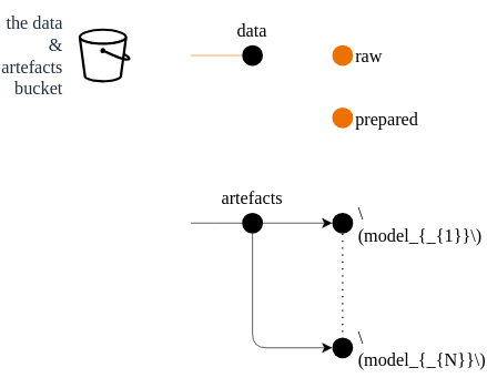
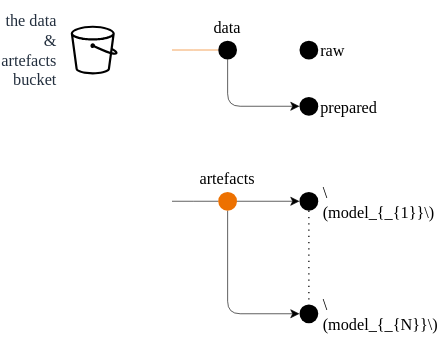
  <mxCell id="0" />
  <mxCell id="1" parent="0" />
+ <mxCell id="2" style="edgeStyle=orthogonalEdgeStyle;rounded=1;orthogonalLoop=1;jettySize=auto;html=1;entryX=0;entryY=0.5;entryDx=0;entryDy=0;exitX=0.5;exitY=1;exitDx=0;exitDy=0;strokeWidth=0.5;fontFamily=Asap;fontSource=https%3A%2F%2Ffonts.googleapis.com%2Fcss%3Ffamily%3DAsap;fontSize=13;" edge="1" parent="1" source="4" target="6"><mxGeometry relative="1" as="geometry" /></mxCell>
  <mxCell id="3" style="edgeStyle=orthogonalEdgeStyle;rounded=0;orthogonalLoop=1;jettySize=auto;html=1;endArrow=none;endFill=0;fontFamily=Asap;fontSource=https%3A%2F%2Ffonts.googleapis.com%2Fcss%3Ffamily%3DAsap;strokeWidth=0.5;strokeColor=#ED7100;" edge="1" parent="1" source="4"><mxGeometry relative="1" as="geometry"><mxPoint x="101" y="39.5" as="targetPoint" /></mxGeometry></mxCell>
  <mxCell id="4" value="data" style="ellipse;whiteSpace=wrap;html=1;aspect=fixed;fillColor=#000000;strokeColor=none;rotation=0;labelPosition=center;verticalLabelPosition=top;align=center;verticalAlign=bottom;fontFamily=Asap;fontSource=https%3A%2F%2Ffonts.googleapis.com%2Fcss%3Ffamily%3DAsap;strokeWidth=0.5;fontSize=13;" vertex="1" parent="1"><mxGeometry x="138" y="32" width="15" height="15" as="geometry" /></mxCell>
- <mxCell id="5" value="raw" style="ellipse;whiteSpace=wrap;html=1;aspect=fixed;fillColor=#ED7100;strokeColor=none;rotation=0;labelPosition=right;verticalLabelPosition=middle;align=left;verticalAlign=middle;fontFamily=Asap;fontSource=https%3A%2F%2Ffonts.googleapis.com%2Fcss%3Ffamily%3DAsap;strokeWidth=0.5;fontSize=13;" vertex="1" parent="1"><mxGeometry x="203" y="32" width="15" height="15" as="geometry" /></mxCell>
- <mxCell id="6" value="prepared" style="ellipse;whiteSpace=wrap;html=1;aspect=fixed;fillColor=#ed7100;strokeColor=none;rotation=0;labelPosition=right;verticalLabelPosition=middle;align=left;verticalAlign=middle;fontFamily=Asap;fontSource=https%3A%2F%2Ffonts.googleapis.com%2Fcss%3Ffamily%3DAsap;strokeWidth=0.5;fontSize=13;" vertex="1" parent="1"><mxGeometry x="203" y="77" width="15" height="15" as="geometry" /></mxCell>
+ <mxCell id="5" value="raw" style="ellipse;whiteSpace=wrap;html=1;aspect=fixed;fillColor=#000000;strokeColor=none;rotation=0;labelPosition=right;verticalLabelPosition=middle;align=left;verticalAlign=middle;fontFamily=Asap;fontSource=https%3A%2F%2Ffonts.googleapis.com%2Fcss%3Ffamily%3DAsap;strokeWidth=0.5;fontSize=13;" vertex="1" parent="1"><mxGeometry x="203" y="32" width="15" height="15" as="geometry" /></mxCell>
+ <mxCell id="6" value="prepared" style="ellipse;whiteSpace=wrap;html=1;aspect=fixed;fillColor=#000000;strokeColor=none;rotation=0;labelPosition=right;verticalLabelPosition=middle;align=left;verticalAlign=middle;fontFamily=Asap;fontSource=https%3A%2F%2Ffonts.googleapis.com%2Fcss%3Ffamily%3DAsap;strokeWidth=0.5;fontSize=13;" vertex="1" parent="1"><mxGeometry x="203" y="77" width="15" height="15" as="geometry" /></mxCell>
  <mxCell id="7" style="edgeStyle=orthogonalEdgeStyle;rounded=0;orthogonalLoop=1;jettySize=auto;html=1;entryX=0;entryY=0.5;entryDx=0;entryDy=0;strokeWidth=0.5;fontFamily=Asap;fontSource=https%3A%2F%2Ffonts.googleapis.com%2Fcss%3Ffamily%3DAsap;fontSize=13;" edge="1" parent="1" source="10" target="12"><mxGeometry relative="1" as="geometry" /></mxCell>
  <mxCell id="8" style="edgeStyle=orthogonalEdgeStyle;rounded=1;orthogonalLoop=1;jettySize=auto;html=1;entryX=0;entryY=0.5;entryDx=0;entryDy=0;exitX=0.5;exitY=1;exitDx=0;exitDy=0;strokeWidth=0.5;fontFamily=Asap;fontSource=https%3A%2F%2Ffonts.googleapis.com%2Fcss%3Ffamily%3DAsap;fontSize=13;" edge="1" parent="1" source="10" target="13"><mxGeometry relative="1" as="geometry"><mxPoint x="141" y="179" as="sourcePoint" /></mxGeometry></mxCell>
  <mxCell id="9" style="edgeStyle=orthogonalEdgeStyle;rounded=0;orthogonalLoop=1;jettySize=auto;html=1;endArrow=none;endFill=0;strokeWidth=0.5;" edge="1" parent="1" source="10"><mxGeometry relative="1" as="geometry"><mxPoint x="101" y="160.5" as="targetPoint" /></mxGeometry></mxCell>
- <mxCell id="10" value="artefacts" style="ellipse;whiteSpace=wrap;html=1;aspect=fixed;fillColor=#000000;strokeColor=none;rotation=0;labelPosition=center;verticalLabelPosition=top;align=center;verticalAlign=bottom;fontFamily=Asap;fontSource=https%3A%2F%2Ffonts.googleapis.com%2Fcss%3Ffamily%3DAsap;strokeWidth=0.5;fontSize=13;" vertex="1" parent="1"><mxGeometry x="138" y="153" width="15" height="15" as="geometry" /></mxCell>
+ <mxCell id="10" value="artefacts" style="ellipse;whiteSpace=wrap;html=1;aspect=fixed;fillColor=#ed7100;strokeColor=none;rotation=0;labelPosition=center;verticalLabelPosition=top;align=center;verticalAlign=bottom;fontFamily=Asap;fontSource=https%3A%2F%2Ffonts.googleapis.com%2Fcss%3Ffamily%3DAsap;strokeWidth=0.5;fontSize=13;" vertex="1" parent="1"><mxGeometry x="138" y="153" width="15" height="15" as="geometry" /></mxCell>
  <mxCell id="11" value="" style="edgeStyle=orthogonalEdgeStyle;rounded=0;orthogonalLoop=1;jettySize=auto;html=1;dashed=1;dashPattern=1 4;endArrow=none;endFill=0;strokeWidth=1;fontFamily=Asap;fontSource=https%3A%2F%2Ffonts.googleapis.com%2Fcss%3Ffamily%3DAsap;fontSize=13;" edge="1" parent="1" source="12" target="13"><mxGeometry relative="1" as="geometry" /></mxCell>
  <mxCell id="12" value="\(model_{_{1}}\)" style="ellipse;whiteSpace=wrap;html=1;aspect=fixed;fillColor=#000000;strokeColor=none;rotation=0;labelPosition=right;verticalLabelPosition=middle;align=left;verticalAlign=middle;fontFamily=Asap;fontSource=https%3A%2F%2Ffonts.googleapis.com%2Fcss%3Ffamily%3DAsap;strokeWidth=0.5;fontSize=13;perimeterSpacing=0;spacingRight=0;spacingLeft=2;" vertex="1" parent="1"><mxGeometry x="203" y="153" width="15" height="15" as="geometry" /></mxCell>
  <mxCell id="13" value="\(model_{_{N}}\)" style="ellipse;whiteSpace=wrap;html=1;aspect=fixed;fillColor=#000000;strokeColor=none;rotation=0;labelPosition=right;verticalLabelPosition=middle;align=left;verticalAlign=middle;fontFamily=Asap;fontSource=https%3A%2F%2Ffonts.googleapis.com%2Fcss%3Ffamily%3DAsap;dashed=1;dashPattern=1 1;strokeWidth=0.5;fontSize=13;spacingLeft=2;" vertex="1" parent="1"><mxGeometry x="203" y="243" width="15" height="15" as="geometry" /></mxCell>
  <mxCell id="14" value="the data &amp;amp; artefacts bucket" style="sketch=0;outlineConnect=0;fontColor=#232F3E;gradientColor=none;fillColor=#000000;strokeColor=none;dashed=0;verticalLabelPosition=middle;verticalAlign=middle;align=right;html=1;fontSize=13;fontStyle=0;aspect=fixed;pointerEvents=1;shape=mxgraph.aws4.bucket;rotation=0;strokeWidth=0.5;whiteSpace=wrap;fontFamily=Asap;fontSource=https%3A%2F%2Ffonts.googleapis.com%2Fcss%3Ffamily%3DAsap;labelPosition=left;spacingLeft=0;spacingRight=10;" vertex="1" parent="1"><mxGeometry x="20" y="20" width="37.5" height="39" as="geometry" /></mxCell>
